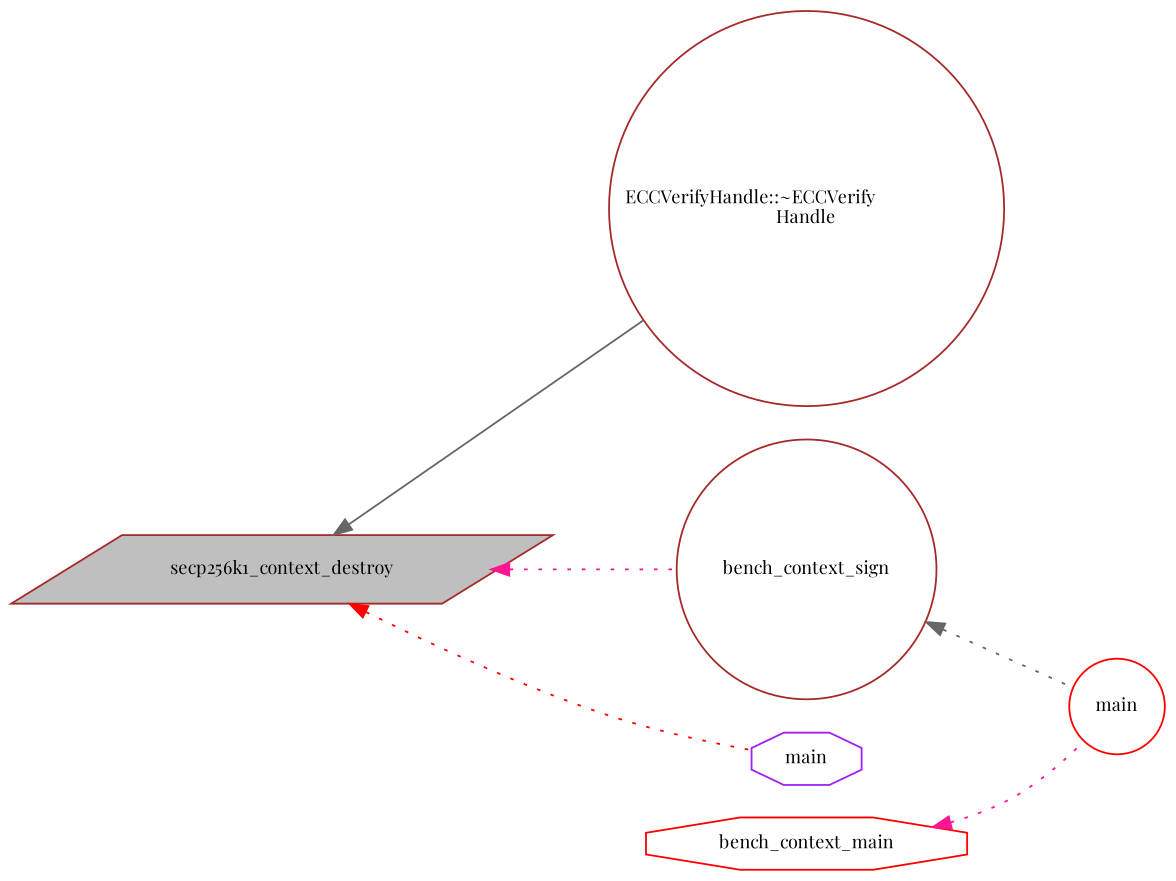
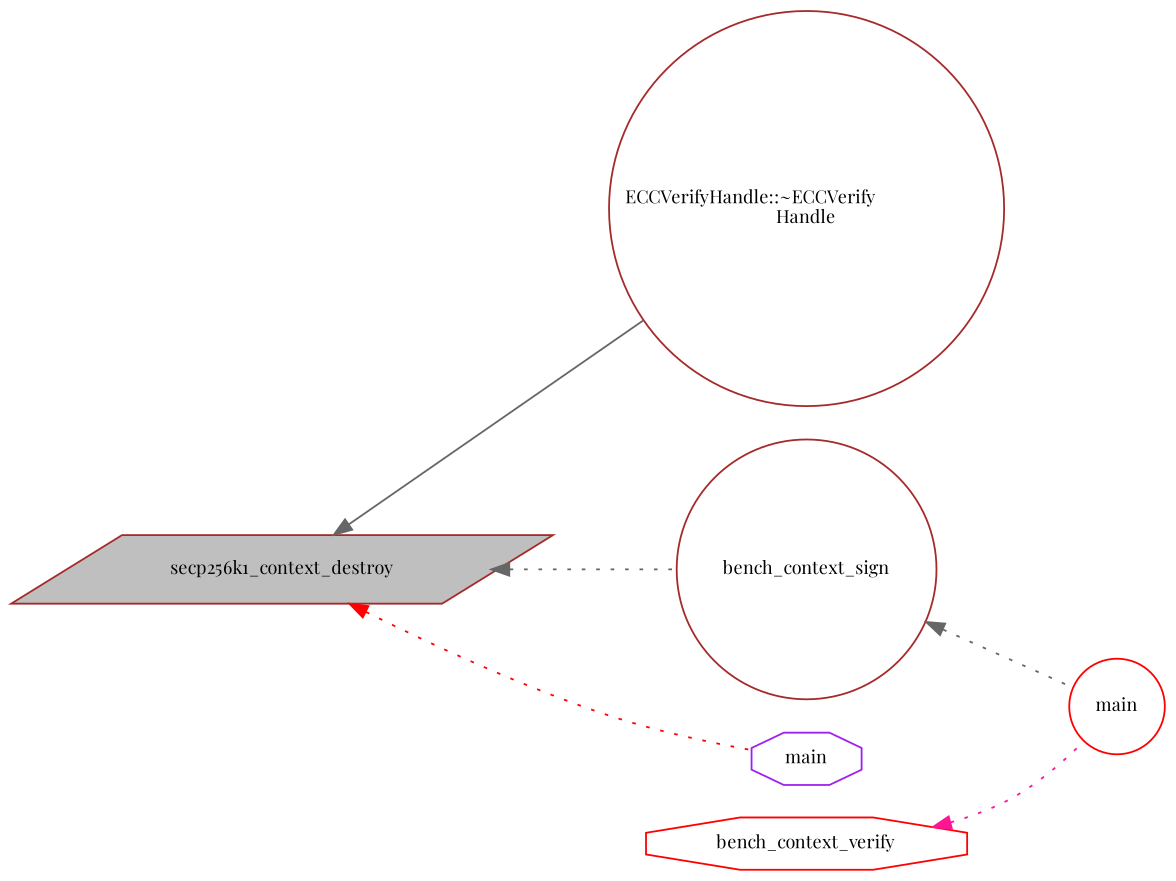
  digraph {
    fontname="Playfair Display"
    rankdir=LR
    node [color=brown fillcolor=white fontname="Playfair Display" fontsize=10 shape=circle style=filled]
    edge [color=gray40 dir=back fontname="Playfair Display" fontsize=10 labelfontname=Helvetica labelfontsize=10 style=dotted]
    n1 [fillcolor=grey75 fontcolor=black height=0.2 label=secp256k1_context_destroy shape=parallelogram width=0.4]
    n2 [height=0.2 label="ECCVerifyHandle::~ECCVerify\lHandle" width=0.4]
    n3 [height=0.2 label=bench_context_sign width=0.4]
    n4 [color=purple height=0.2 label=main shape=octagon width=0.4]
-   n5 [color=red height=0.2 label=bench_context_main shape=octagon width=0.4]
+   n5 [color=red height=0.2 label=bench_context_verify shape=octagon width=0.4]
    n6 [color=red height=0.2 label=main width=0.4]
    n1 -> n2 [style=solid]
-   n1 -> n3 [color=deeppink]
+   n1 -> n3
    n1 -> n4 [color=red]
    n3 -> n6
    n5 -> n6 [color=deeppink]
  }
